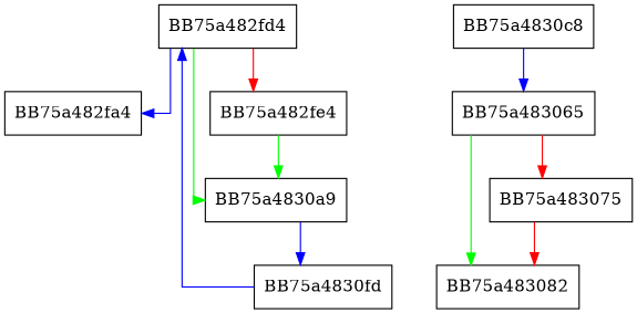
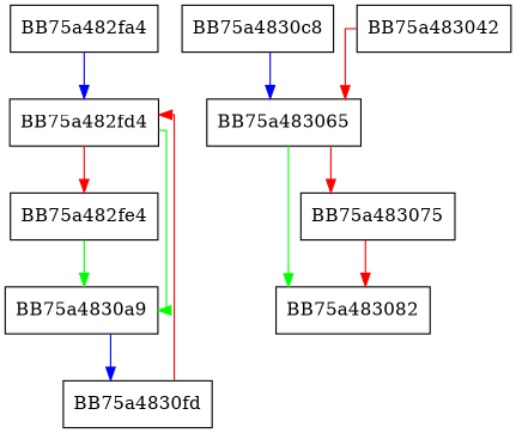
  digraph {
    splines=ortho
    node [shape=box]
    edge [color=blue]
    BB75a482fa4
    BB75a482fd4
    BB75a4830a9
    BB75a482fe4
    BB75a4830fd
    BB75a4830c8
    BB75a483065
+   BB75a483042
    BB75a483082
    BB75a483075
-   BB75a482fd4 -> BB75a482fa4
+   BB75a482fa4 -> BB75a482fd4
    BB75a482fd4 -> BB75a4830a9 [color=green]
    BB75a482fd4 -> BB75a482fe4 [color=red]
    BB75a4830a9 -> BB75a4830fd
    BB75a482fe4 -> BB75a4830a9 [color=green]
-   BB75a4830fd -> BB75a482fd4
+   BB75a4830fd -> BB75a482fd4 [color=red]
    BB75a4830c8 -> BB75a483065
    BB75a483065 -> BB75a483082 [color=green]
    BB75a483065 -> BB75a483075 [color=red]
+   BB75a483042 -> BB75a483065 [color=red]
    BB75a483075 -> BB75a483082 [color=red]
  }
